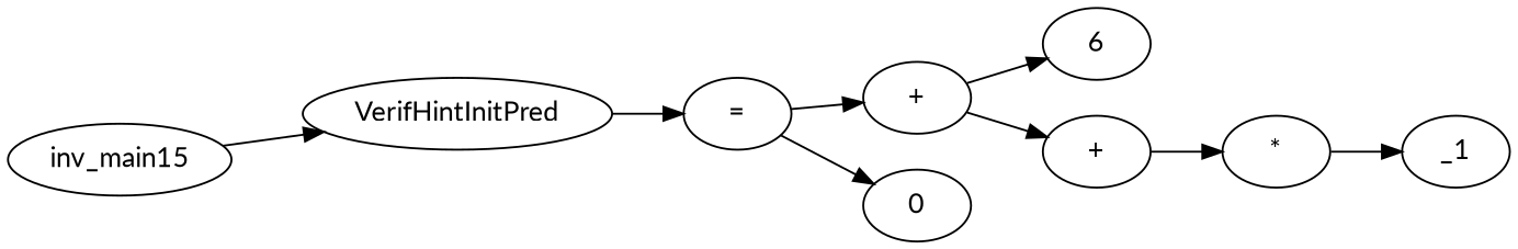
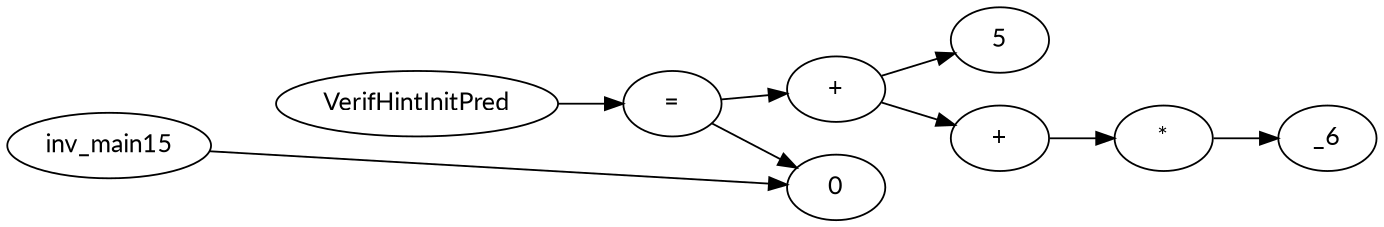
  digraph {
    fontname=Lato
    rankdir=LR
    node [fontname=Lato]
    edge [fontname=Lato]
    n1 [label=inv_main15]
    n2 [label=VerifHintInitPred]
    n3 [label="="]
    n4 [label=0]
    n5 [label="+"]
-   n6 [label=6]
+   n6 [label=5]
    n7 [label="+"]
    n8 [label="*"]
-   n9 [label=_1]
-   n1 -> n2
+   n9 [label=_6]
+   n1 -> n4
    n2 -> n3
    n3 -> n4
    n3 -> n5
    n5 -> n6
    n5 -> n7
    n7 -> n8
    n8 -> n9
  }
